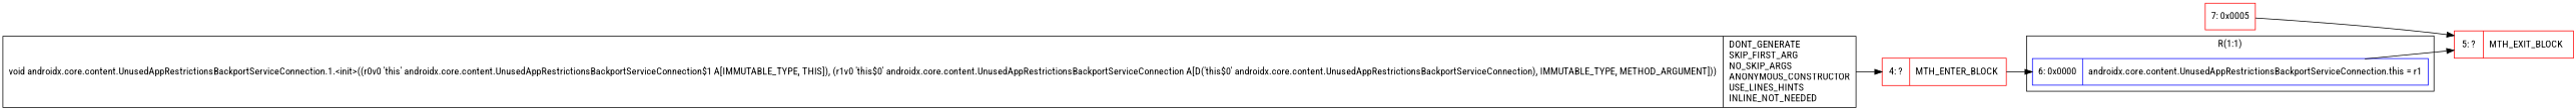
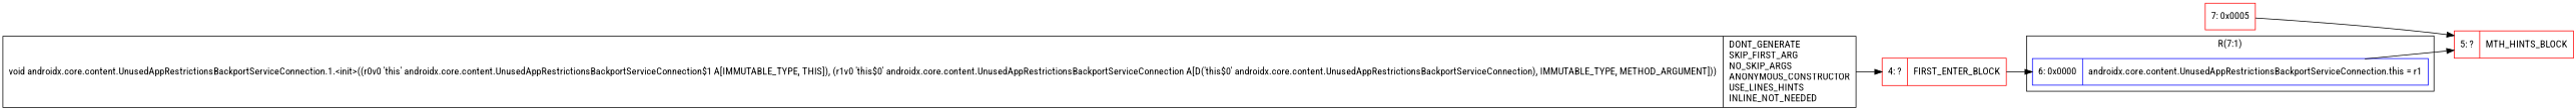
  digraph {
    fontname="Roboto Condensed"
    rankdir=LR
    node [color=red fontname="Roboto Condensed" shape=record]
    edge [fontname="Roboto Condensed"]
    n1 [color=blue label="{6\:\ 0x0000|androidx.core.content.UnusedAppRestrictionsBackportServiceConnection.this = r1\l}"]
-   n2 [label="{5\:\ ?|MTH_EXIT_BLOCK\l}"]
+   n2 [label="{5\:\ ?|MTH_HINTS_BLOCK\l}"]
    n3 [label="{7\:\ 0x0005}"]
-   n4 [label="{4\:\ ?|MTH_ENTER_BLOCK\l}"]
+   n4 [label="{4\:\ ?|FIRST_ENTER_BLOCK\l}"]
    n5 [label="{void androidx.core.content.UnusedAppRestrictionsBackportServiceConnection.1.\<init\>((r0v0 'this' androidx.core.content.UnusedAppRestrictionsBackportServiceConnection$1 A[IMMUTABLE_TYPE, THIS]), (r1v0 'this$0' androidx.core.content.UnusedAppRestrictionsBackportServiceConnection A[D('this$0' androidx.core.content.UnusedAppRestrictionsBackportServiceConnection), IMMUTABLE_TYPE, METHOD_ARGUMENT]))  | DONT_GENERATE\lSKIP_FIRST_ARG\lNO_SKIP_ARGS\lANONYMOUS_CONSTRUCTOR\lUSE_LINES_HINTS\lINLINE_NOT_NEEDED\l}" color=""]
    subgraph cluster_1 {
-     label="R(1:1)"
+     label="R(7:1)"
      n1
    }
    n1 -> n2
    n3 -> n2
    n4 -> n1
    n5 -> n4
  }
